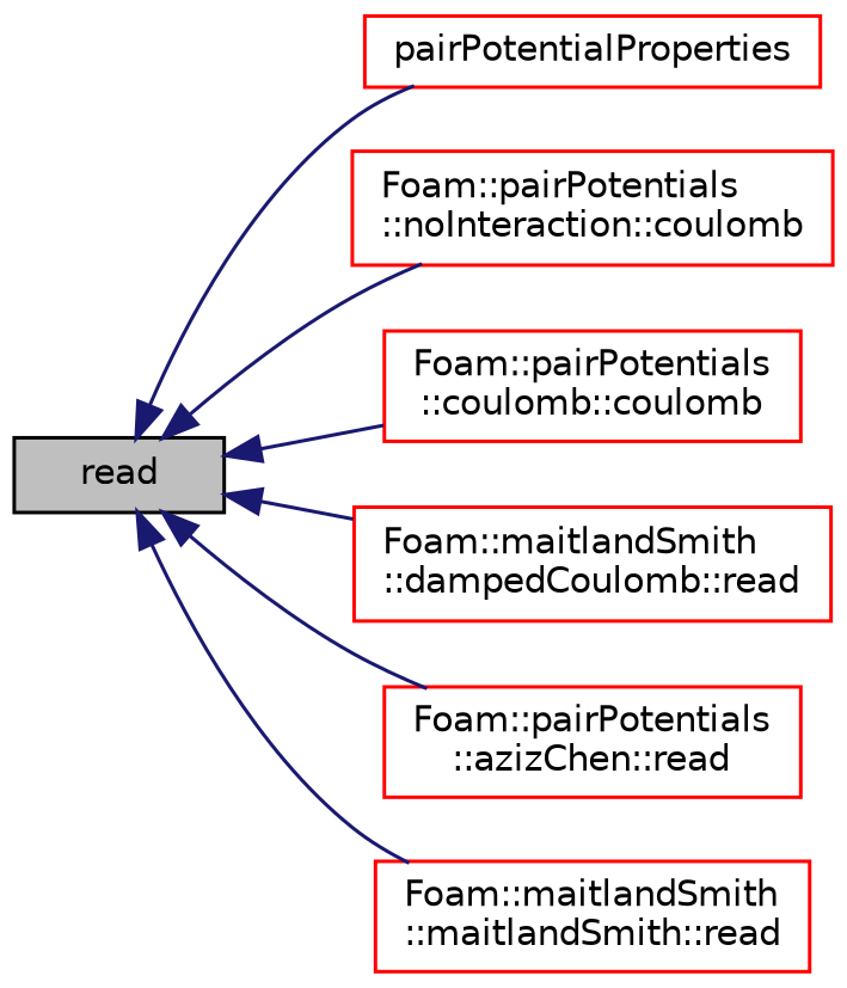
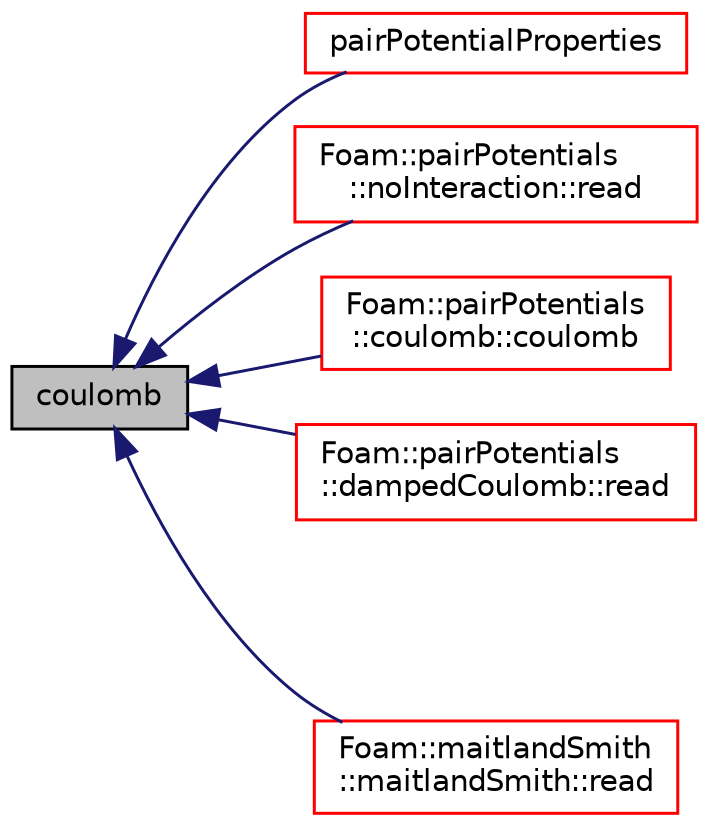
  digraph {
    rankdir=LR
    node [color=red fontname=Helvetica fontsize=10 shape=record]
    edge [color=midnightblue dir=back fontname=Helvetica fontsize=10 labelfontname=Helvetica labelfontsize=10 style=solid]
-   n1 [color=black fillcolor=grey75 fontcolor=black height=0.2 label=read style=filled width=0.4]
+   n1 [color=black fillcolor=grey75 fontcolor=black height=0.2 label=coulomb style=filled width=0.4]
    n2 [height=0.2 label=pairPotentialProperties width=0.4]
-   n3 [height=0.2 label="Foam::pairPotentials\l::noInteraction::coulomb" width=0.4]
+   n3 [height=0.2 label="Foam::pairPotentials\l::noInteraction::read" width=0.4]
    n4 [height=0.2 label="Foam::pairPotentials\l::coulomb::coulomb" width=0.4]
-   n5 [height=0.2 label="Foam::maitlandSmith\l::dampedCoulomb::read" width=0.4]
-   n6 [height=0.2 label="Foam::pairPotentials\l::azizChen::read" width=0.4]
+   n5 [height=0.2 label="Foam::pairPotentials\l::dampedCoulomb::read" width=0.4]
    n7 [height=0.2 label="Foam::maitlandSmith\l::maitlandSmith::read" width=0.4]
    n1 -> n2
    n1 -> n3
    n1 -> n4
    n1 -> n5
-   n1 -> n6
    n1 -> n7
  }
